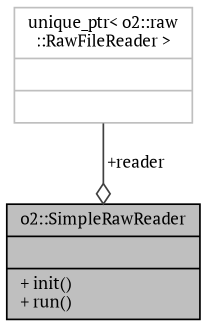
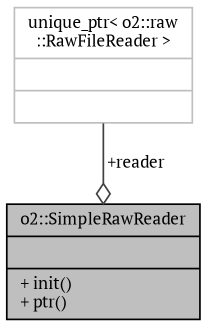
  digraph {
    fontname="PT Serif"
    node [fontname="PT Serif" fontsize=10 shape=record]
-   n1 [color=black fillcolor=grey75 fontcolor=black height=0.2 label="{o2::SimpleRawReader\n||+ init()\l+ run()\l}" style=filled width=0.4]
+   n1 [color=black fillcolor=grey75 fontcolor=black height=0.2 label="{o2::SimpleRawReader\n||+ init()\l+ ptr()\l}" style=filled width=0.4]
    n2 [color=grey75 height=0.2 label="{unique_ptr\< o2::raw\l::RawFileReader \>\n||}" width=0.4]
    n2 -> n1 [arrowhead=odiamond color=grey25 fontname="PT Serif" fontsize=10 label=" +reader" labelfontname=Helvetica labelfontsize=10 style=solid]
  }
